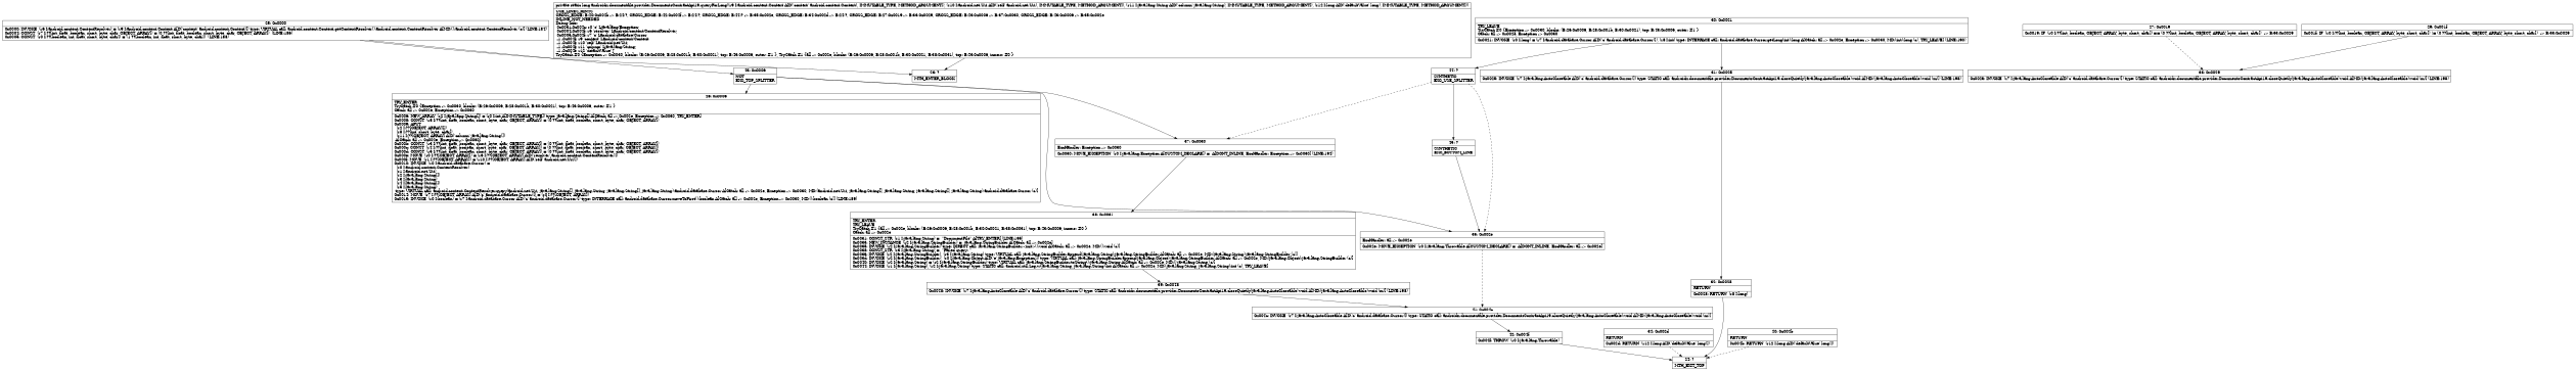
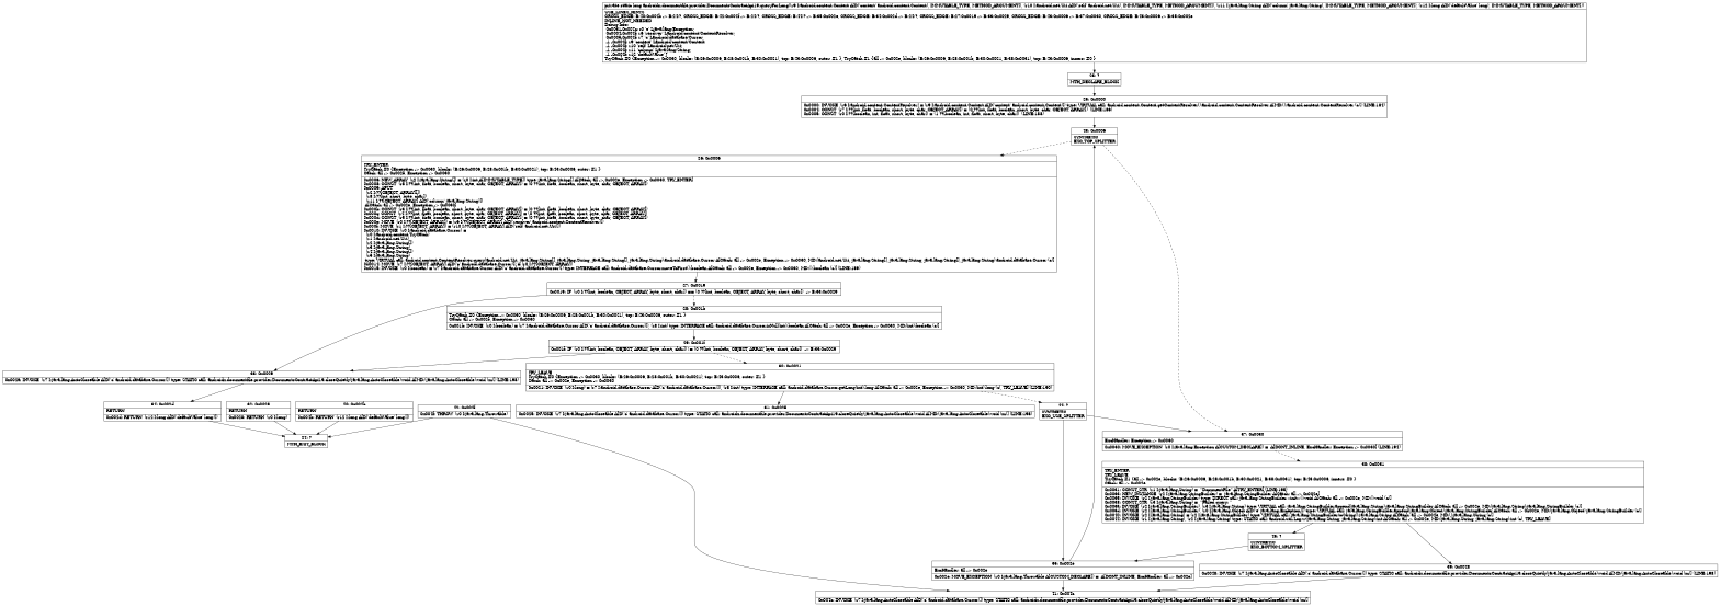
  digraph {
    node [shape=record]
-   n1 [label="{23\:\ ?|MTH_ENTER_BLOCK\l}"]
+   n1 [label="{23\:\ ?|MTH_DECLARE_BLOCK\l}"]
    n2 [label="{25\:\ 0x0000|0x0000: INVOKE  (r6 I:android.content.ContentResolver) = (r9 I:android.content.Context A[D('context' android.content.Context)]) type: VIRTUAL call: android.content.Context.getContentResolver():android.content.ContentResolver A[MD:():android.content.ContentResolver (c)] (LINE:184)\l0x0004: CONST  (r7 I:??[int, float, boolean, short, byte, char, OBJECT, ARRAY]) = (0 ??[int, float, boolean, short, byte, char, OBJECT, ARRAY])  (LINE:186)\l0x0005: CONST  (r0 I:??[boolean, int, float, short, byte, char]) = (1 ??[boolean, int, float, short, byte, char])  (LINE:188)\l}"]
-   n3 [label="{43\:\ 0x0006|NOT\lEXC_TOP_SPLITTER\l}"]
-   n4 [label="{26\:\ 0x0006|TRY_ENTER\lTryCatch #0 \{Exception \-\> 0x0030, blocks: (B:26:0x0006, B:28:0x001b, B:30:0x0021), top: B:43:0x0006, outer: #1 \}\lCatch: all \-\> 0x002e, Exception \-\> 0x0030\l|0x0006: NEW_ARRAY  (r2 I:java.lang.String[]) = (r0 I:int A[IMMUTABLE_TYPE]) type: java.lang.String[] A[Catch: all \-\> 0x002e, Exception \-\> 0x0030, TRY_ENTER]\l0x0008: CONST  (r8 I:??[int, float, boolean, short, byte, char, OBJECT, ARRAY]) = (0 ??[int, float, boolean, short, byte, char, OBJECT, ARRAY]) \l0x0009: APUT  \l  (r2 I:??[OBJECT, ARRAY][])\l  (r8 I:??[int, short, byte, char])\l  (r11 I:??[OBJECT, ARRAY] A[D('column' java.lang.String)])\l A[Catch: all \-\> 0x002e, Exception \-\> 0x0030]\l0x000b: CONST  (r3 I:??[int, float, boolean, short, byte, char, OBJECT, ARRAY]) = (0 ??[int, float, boolean, short, byte, char, OBJECT, ARRAY]) \l0x000c: CONST  (r4 I:??[int, float, boolean, short, byte, char, OBJECT, ARRAY]) = (0 ??[int, float, boolean, short, byte, char, OBJECT, ARRAY]) \l0x000d: CONST  (r5 I:??[int, float, boolean, short, byte, char, OBJECT, ARRAY]) = (0 ??[int, float, boolean, short, byte, char, OBJECT, ARRAY]) \l0x000e: MOVE  (r0 I:??[OBJECT, ARRAY]) = (r6 I:??[OBJECT, ARRAY] A[D('resolver' android.content.ContentResolver)]) \l0x000f: MOVE  (r1 I:??[OBJECT, ARRAY]) = (r10 I:??[OBJECT, ARRAY] A[D('self' android.net.Uri)]) \l0x0010: INVOKE  (r0 I:android.database.Cursor) = \l  (r0 I:android.content.ContentResolver)\l  (r1 I:android.net.Uri)\l  (r2 I:java.lang.String[])\l  (r3 I:java.lang.String)\l  (r4 I:java.lang.String[])\l  (r5 I:java.lang.String)\l type: VIRTUAL call: android.content.ContentResolver.query(android.net.Uri, java.lang.String[], java.lang.String, java.lang.String[], java.lang.String):android.database.Cursor A[Catch: all \-\> 0x002e, Exception \-\> 0x0030, MD:(android.net.Uri, java.lang.String[], java.lang.String, java.lang.String[], java.lang.String):android.database.Cursor (c)]\l0x0014: MOVE  (r7 I:??[OBJECT, ARRAY] A[D('c' android.database.Cursor)]) = (r0 I:??[OBJECT, ARRAY]) \l0x0015: INVOKE  (r0 I:boolean) = (r7 I:android.database.Cursor A[D('c' android.database.Cursor)]) type: INTERFACE call: android.database.Cursor.moveToFirst():boolean A[Catch: all \-\> 0x002e, Exception \-\> 0x0030, MD:():boolean (c)] (LINE:189)\l}"]
+   n3 [label="{43\:\ 0x0006|SYNTHETIC\lEXC_TOP_SPLITTER\l}"]
+   n4 [label="{26\:\ 0x0006|TRY_ENTER\lTryCatch #0 \{Exception \-\> 0x0030, blocks: (B:26:0x0006, B:28:0x001b, B:30:0x0021), top: B:43:0x0006, outer: #1 \}\lCatch: all \-\> 0x002e, Exception \-\> 0x0030\l|0x0006: NEW_ARRAY  (r2 I:java.lang.String[]) = (r0 I:int A[IMMUTABLE_TYPE]) type: java.lang.String[] A[Catch: all \-\> 0x002e, Exception \-\> 0x0030, TRY_ENTER]\l0x0008: CONST  (r8 I:??[int, float, boolean, short, byte, char, OBJECT, ARRAY]) = (0 ??[int, float, boolean, short, byte, char, OBJECT, ARRAY]) \l0x0009: APUT  \l  (r2 I:??[OBJECT, ARRAY][])\l  (r8 I:??[int, short, byte, char])\l  (r11 I:??[OBJECT, ARRAY] A[D('column' java.lang.String)])\l A[Catch: all \-\> 0x002e, Exception \-\> 0x0030]\l0x000b: CONST  (r3 I:??[int, float, boolean, short, byte, char, OBJECT, ARRAY]) = (0 ??[int, float, boolean, short, byte, char, OBJECT, ARRAY]) \l0x000c: CONST  (r4 I:??[int, float, boolean, short, byte, char, OBJECT, ARRAY]) = (0 ??[int, float, boolean, short, byte, char, OBJECT, ARRAY]) \l0x000d: CONST  (r5 I:??[int, float, boolean, short, byte, char, OBJECT, ARRAY]) = (0 ??[int, float, boolean, short, byte, char, OBJECT, ARRAY]) \l0x000e: MOVE  (r0 I:??[OBJECT, ARRAY]) = (r6 I:??[OBJECT, ARRAY] A[D('resolver' android.content.ContentResolver)]) \l0x000f: MOVE  (r1 I:??[OBJECT, ARRAY]) = (r10 I:??[OBJECT, ARRAY] A[D('self' android.net.Uri)]) \l0x0010: INVOKE  (r0 I:android.database.Cursor) = \l  (r0 I:android.content.TryCatch)\l  (r1 I:android.net.Uri)\l  (r2 I:java.lang.String[])\l  (r3 I:java.lang.String)\l  (r4 I:java.lang.String[])\l  (r5 I:java.lang.String)\l type: VIRTUAL call: android.content.ContentResolver.query(android.net.Uri, java.lang.String[], java.lang.String, java.lang.String[], java.lang.String):android.database.Cursor A[Catch: all \-\> 0x002e, Exception \-\> 0x0030, MD:(android.net.Uri, java.lang.String[], java.lang.String, java.lang.String[], java.lang.String):android.database.Cursor (c)]\l0x0014: MOVE  (r7 I:??[OBJECT, ARRAY] A[D('c' android.database.Cursor)]) = (r0 I:??[OBJECT, ARRAY]) \l0x0015: INVOKE  (r0 I:boolean) = (r7 I:android.database.Cursor A[D('c' android.database.Cursor)]) type: INTERFACE call: android.database.Cursor.moveToFirst():boolean A[Catch: all \-\> 0x002e, Exception \-\> 0x0030, MD:():boolean (c)] (LINE:189)\l}"]
    n5 [label="{37\:\ 0x0030|ExcHandler: Exception \-\> 0x0030\l|0x0030: MOVE_EXCEPTION  (r0 I:java.lang.Exception A[CUSTOM_DECLARE]) =  A[DONT_INLINE, ExcHandler: Exception \-\> 0x0030] (LINE:194)\l}"]
    n6 [label="{35\:\ 0x002e|ExcHandler: all \-\> 0x002e\l|0x002e: MOVE_EXCEPTION  (r0 I:java.lang.Throwable A[CUSTOM_DECLARE]) =  A[DONT_INLINE, ExcHandler: all \-\> 0x002e]\l}"]
    n7 [label="{27\:\ 0x0019|0x0019: IF  (r0 I:??[int, boolean, OBJECT, ARRAY, byte, short, char]) == (0 ??[int, boolean, OBJECT, ARRAY, byte, short, char])  \-\> B:33:0x0029 \l}"]
    n8 [label="{38\:\ 0x0031|TRY_ENTER\lTRY_LEAVE\lTryCatch #1 \{all \-\> 0x002e, blocks: (B:26:0x0006, B:28:0x001b, B:30:0x0021, B:38:0x0031), top: B:43:0x0006, inners: #0 \}\lCatch: all \-\> 0x002e\l|0x0031: CONST_STR  (r1 I:java.lang.String) =  \"DocumentFile\" A[TRY_ENTER] (LINE:195)\l0x0033: NEW_INSTANCE  (r2 I:java.lang.StringBuilder) =  java.lang.StringBuilder A[Catch: all \-\> 0x002e]\l0x0035: INVOKE  (r2 I:java.lang.StringBuilder) type: DIRECT call: java.lang.StringBuilder.\<init\>():void A[Catch: all \-\> 0x002e, MD:():void (c)]\l0x0038: CONST_STR  (r3 I:java.lang.String) =  \"Failed query: \" \l0x003a: INVOKE  (r2 I:java.lang.StringBuilder), (r3 I:java.lang.String) type: VIRTUAL call: java.lang.StringBuilder.append(java.lang.String):java.lang.StringBuilder A[Catch: all \-\> 0x002e, MD:(java.lang.String):java.lang.StringBuilder (c)]\l0x003d: INVOKE  (r2 I:java.lang.StringBuilder), (r0 I:java.lang.Object A[D('e' java.lang.Exception)]) type: VIRTUAL call: java.lang.StringBuilder.append(java.lang.Object):java.lang.StringBuilder A[Catch: all \-\> 0x002e, MD:(java.lang.Object):java.lang.StringBuilder (c)]\l0x0040: INVOKE  (r2 I:java.lang.String) = (r2 I:java.lang.StringBuilder) type: VIRTUAL call: java.lang.StringBuilder.toString():java.lang.String A[Catch: all \-\> 0x002e, MD:():java.lang.String (c)]\l0x0044: INVOKE  (r1 I:java.lang.String), (r2 I:java.lang.String) type: STATIC call: android.util.Log.w(java.lang.String, java.lang.String):int A[Catch: all \-\> 0x002e, MD:(java.lang.String, java.lang.String):int (c), TRY_LEAVE]\l}"]
    n9 [label="{41\:\ 0x004c|0x004c: INVOKE  (r7 I:java.lang.AutoCloseable A[D('c' android.database.Cursor)]) type: STATIC call: androidx.documentfile.provider.DocumentsContractApi19.closeQuietly(java.lang.AutoCloseable):void A[MD:(java.lang.AutoCloseable):void (m)]\l}"]
+   n10 [label="{28\:\ 0x001b|TryCatch #0 \{Exception \-\> 0x0030, blocks: (B:26:0x0006, B:28:0x001b, B:30:0x0021), top: B:43:0x0006, outer: #1 \}\lCatch: all \-\> 0x002e, Exception \-\> 0x0030\l|0x001b: INVOKE  (r0 I:boolean) = (r7 I:android.database.Cursor A[D('c' android.database.Cursor)]), (r8 I:int) type: INTERFACE call: android.database.Cursor.isNull(int):boolean A[Catch: all \-\> 0x002e, Exception \-\> 0x0030, MD:(int):boolean (c)]\l}"]
    n11 [label="{33\:\ 0x0029|0x002a: INVOKE  (r7 I:java.lang.AutoCloseable A[D('c' android.database.Cursor)]) type: STATIC call: androidx.documentfile.provider.DocumentsContractApi19.closeQuietly(java.lang.AutoCloseable):void A[MD:(java.lang.AutoCloseable):void (m)] (LINE:198)\l}"]
    n12 [label="{29\:\ 0x001f|0x001f: IF  (r0 I:??[int, boolean, OBJECT, ARRAY, byte, short, char]) != (0 ??[int, boolean, OBJECT, ARRAY, byte, short, char])  \-\> B:33:0x0029 \l}"]
    n13 [label="{34\:\ 0x002d|RETURN\l|0x002d: RETURN  (r12 I:long A[D('defaultValue' long)]) \l}"]
    n14 [label="{30\:\ 0x0021|TRY_LEAVE\lTryCatch #0 \{Exception \-\> 0x0030, blocks: (B:26:0x0006, B:28:0x001b, B:30:0x0021), top: B:43:0x0006, outer: #1 \}\lCatch: all \-\> 0x002e, Exception \-\> 0x0030\l|0x0021: INVOKE  (r0 I:long) = (r7 I:android.database.Cursor A[D('c' android.database.Cursor)]), (r8 I:int) type: INTERFACE call: android.database.Cursor.getLong(int):long A[Catch: all \-\> 0x002e, Exception \-\> 0x0030, MD:(int):long (c), TRY_LEAVE] (LINE:190)\l}"]
    n15 [label="{31\:\ 0x0025|0x0025: INVOKE  (r7 I:java.lang.AutoCloseable A[D('c' android.database.Cursor)]) type: STATIC call: androidx.documentfile.provider.DocumentsContractApi19.closeQuietly(java.lang.AutoCloseable):void A[MD:(java.lang.AutoCloseable):void (m)] (LINE:198)\l}"]
    n16 [label="{44\:\ ?|SYNTHETIC\lEXC_USE_SPLITTER\l}"]
-   n17 [label="{32\:\ 0x0028|RETURN\l|0x0028: RETURN  (r8 I:long) \l}"]
-   n18 [label="{24\:\ ?|MTH_EXIT_TOP\l}"]
+   n17 [label="{32\:\ 0x0028|RETURN\l|0x0028: RETURN  (r0 I:long) \l}"]
+   n18 [label="{24\:\ ?|MTH_EXIT_BLOCK\l}"]
    n19 [label="{39\:\ 0x0048|0x0048: INVOKE  (r7 I:java.lang.AutoCloseable A[D('c' android.database.Cursor)]) type: STATIC call: androidx.documentfile.provider.DocumentsContractApi19.closeQuietly(java.lang.AutoCloseable):void A[MD:(java.lang.AutoCloseable):void (m)] (LINE:198)\l}"]
-   n20 [label="{45\:\ ?|SYNTHETIC\lEXC_BOTTOM_LINE\l}"]
+   n20 [label="{45\:\ ?|SYNTHETIC\lEXC_BOTTOM_SPLITTER\l}"]
    n21 [label="{40\:\ 0x004b|RETURN\l|0x004b: RETURN  (r12 I:long A[D('defaultValue' long)]) \l}"]
    n22 [label="{42\:\ 0x004f|0x004f: THROW  (r0 I:java.lang.Throwable) \l}"]
    n23 [label="{private static long androidx.documentfile.provider.DocumentsContractApi19.queryForLong((r9 I:android.content.Context A[D('context' android.content.Context), IMMUTABLE_TYPE, METHOD_ARGUMENT]), (r10 I:android.net.Uri A[D('self' android.net.Uri), IMMUTABLE_TYPE, METHOD_ARGUMENT]), (r11 I:java.lang.String A[D('column' java.lang.String), IMMUTABLE_TYPE, METHOD_ARGUMENT]), (r12 I:long A[D('defaultValue' long), IMMUTABLE_TYPE, METHOD_ARGUMENT]))  | USE_LINES_HINTS\lCROSS_EDGE: B:40:0x004b \-\> B:24:?, CROSS_EDGE: B:42:0x004f \-\> B:24:?, CROSS_EDGE: B:44:? \-\> B:35:0x002e, CROSS_EDGE: B:34:0x002d \-\> B:24:?, CROSS_EDGE: B:27:0x0019 \-\> B:33:0x0029, CROSS_EDGE: B:43:0x0006 \-\> B:37:0x0030, CROSS_EDGE: B:43:0x0006 \-\> B:35:0x002e\lINLINE_NOT_NEEDED\lDebug Info:\l  0x0031\-0x004c: r0 'e' Ljava\/lang\/Exception;\l  0x0004\-0x004f: r6 'resolver' Landroid\/content\/ContentResolver;\l  0x0005\-0x004f: r7 'c' Landroid\/database\/Cursor;\l  \-1 \-0x004f: r9 'context' Landroid\/content\/Context;\l  \-1 \-0x004f: r10 'self' Landroid\/net\/Uri;\l  \-1 \-0x004f: r11 'column' Ljava\/lang\/String;\l  \-1 \-0x004f: r12 'defaultValue' J\lTryCatch #0 \{Exception \-\> 0x0030, blocks: (B:26:0x0006, B:28:0x001b, B:30:0x0021), top: B:43:0x0006, outer: #1 \}, TryCatch #1 \{all \-\> 0x002e, blocks: (B:26:0x0006, B:28:0x001b, B:30:0x0021, B:38:0x0031), top: B:43:0x0006, inners: #0 \}\l}"]
-   n2 -> n1
+   n1 -> n2
    n2 -> n3
-   n3 -> n4
-   n3 -> n5
-   n3 -> n6
-   n5 -> n8
-   n6 -> n9 [style=dashed]
-   n7 -> n11 [style=dashed]
+   n3 -> n4 [style=dashed]
+   n3 -> n5 [style=dashed]
+   n6 -> n3
+   n4 -> n7
+   n5 -> n8 [style=dashed]
+   n6 -> n9
+   n7 -> n10 [style=dashed]
+   n7 -> n11
    n8 -> n19
-   n16 -> n20
-   n9 -> n22
+   n8 -> n20
+   n22 -> n9
+   n10 -> n12
+   n11 -> n13
    n12 -> n11
-   n13 -> n18 [style=dashed]
+   n12 -> n14 [style=dashed]
+   n13 -> n18
    n14 -> n15
-   n14 -> n16
-   n15 -> n17
-   n16 -> n5 [style=dashed]
-   n16 -> n6 [style=dashed]
+   n14 -> n16 [style=dashed]
+   n16 -> n5
+   n16 -> n6
    n17 -> n18
    n19 -> n9
    n20 -> n6
-   n21 -> n18 [style=dashed]
+   n21 -> n18
    n22 -> n18
    n23 -> n1
  }
